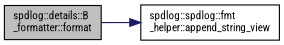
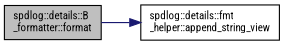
  digraph {
    rankdir=LR
    fontname="Roboto Condensed"
    node [color=black fontname="Roboto Condensed" fontsize=10 shape=record style=filled]
    n1 [fillcolor=grey75 fontcolor=black height=0.2 label="spdlog::details::B\l_formatter::format" width=0.4]
-   n2 [fillcolor=white height=0.2 label="spdlog::spdlog::fmt\l_helper::append_string_view" width=0.4]
+   n2 [fillcolor=white height=0.2 label="spdlog::details::fmt\l_helper::append_string_view" width=0.4]
    n1 -> n2 [color=midnightblue fontname="Roboto Condensed" fontsize=10 labelfontname=Helvetica labelfontsize=10 style=solid]
  }
